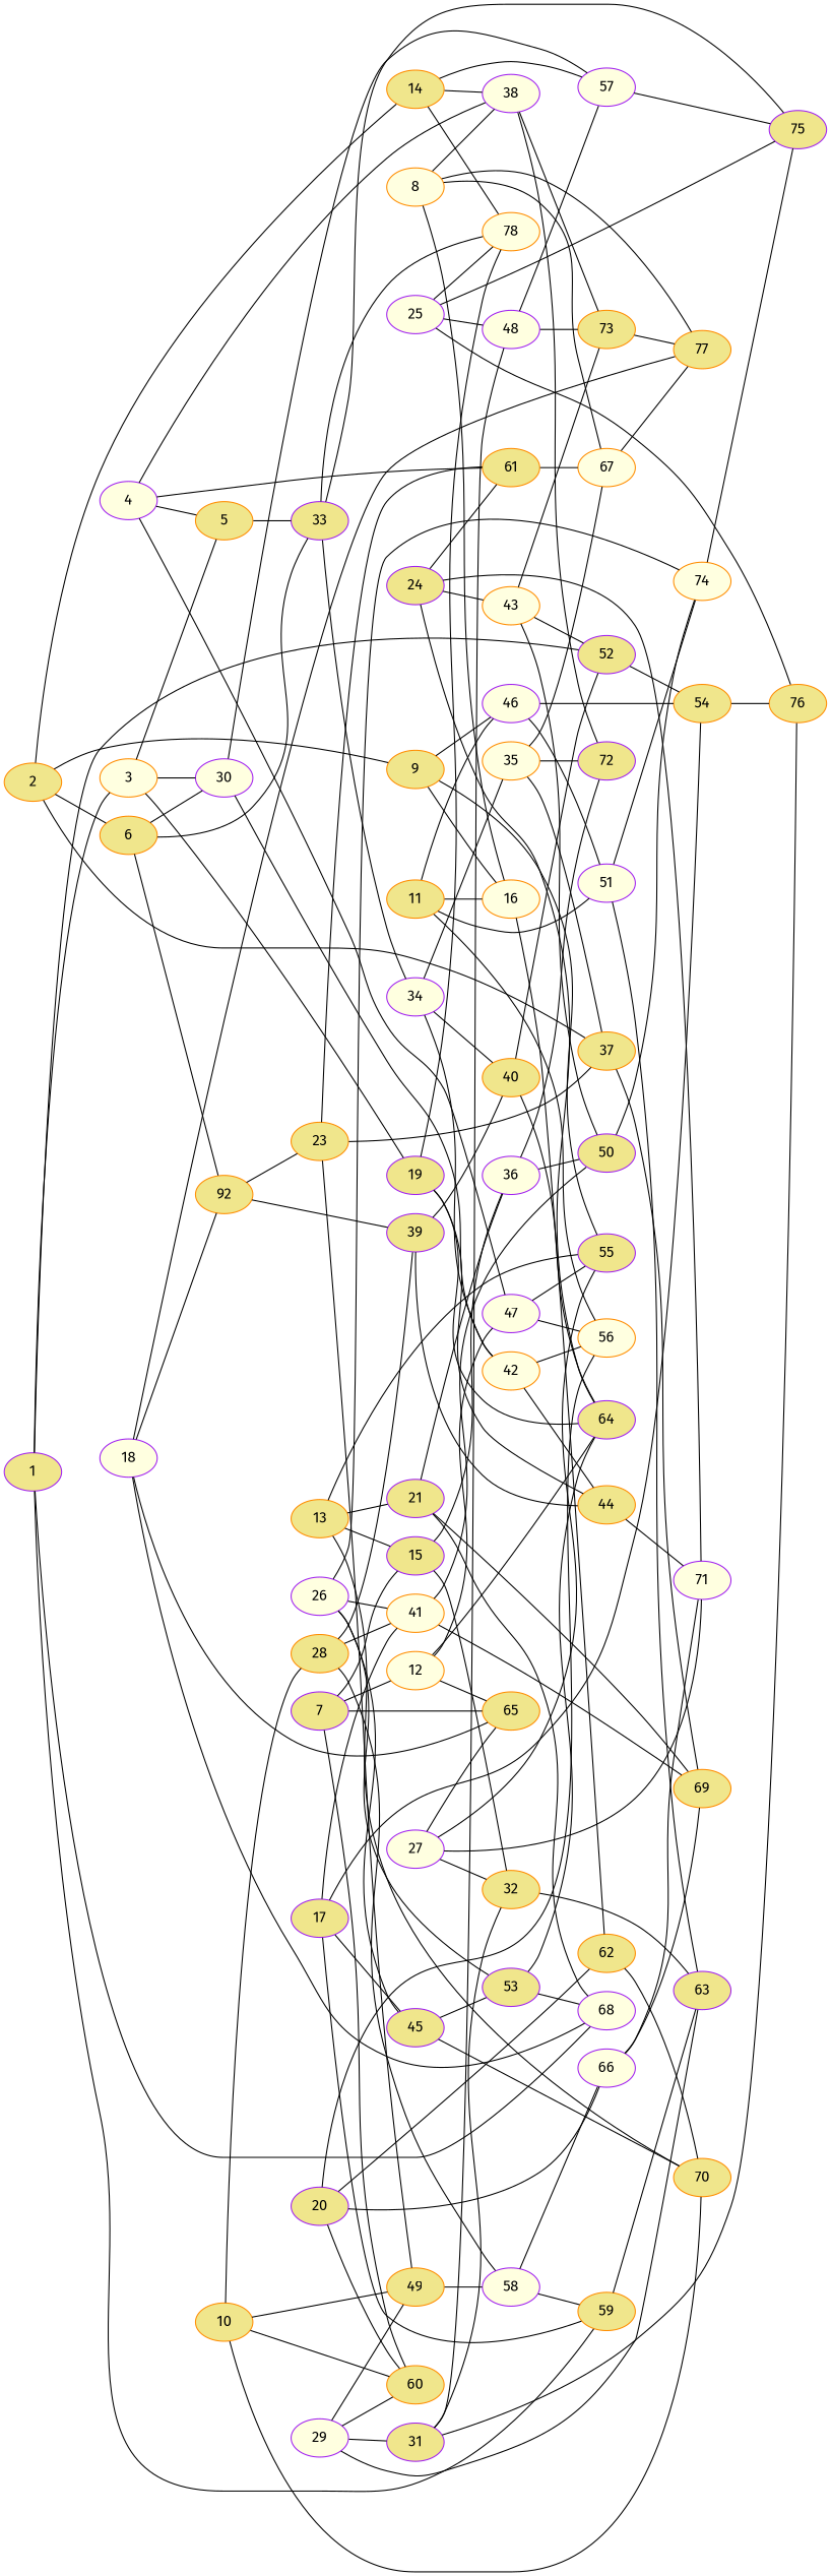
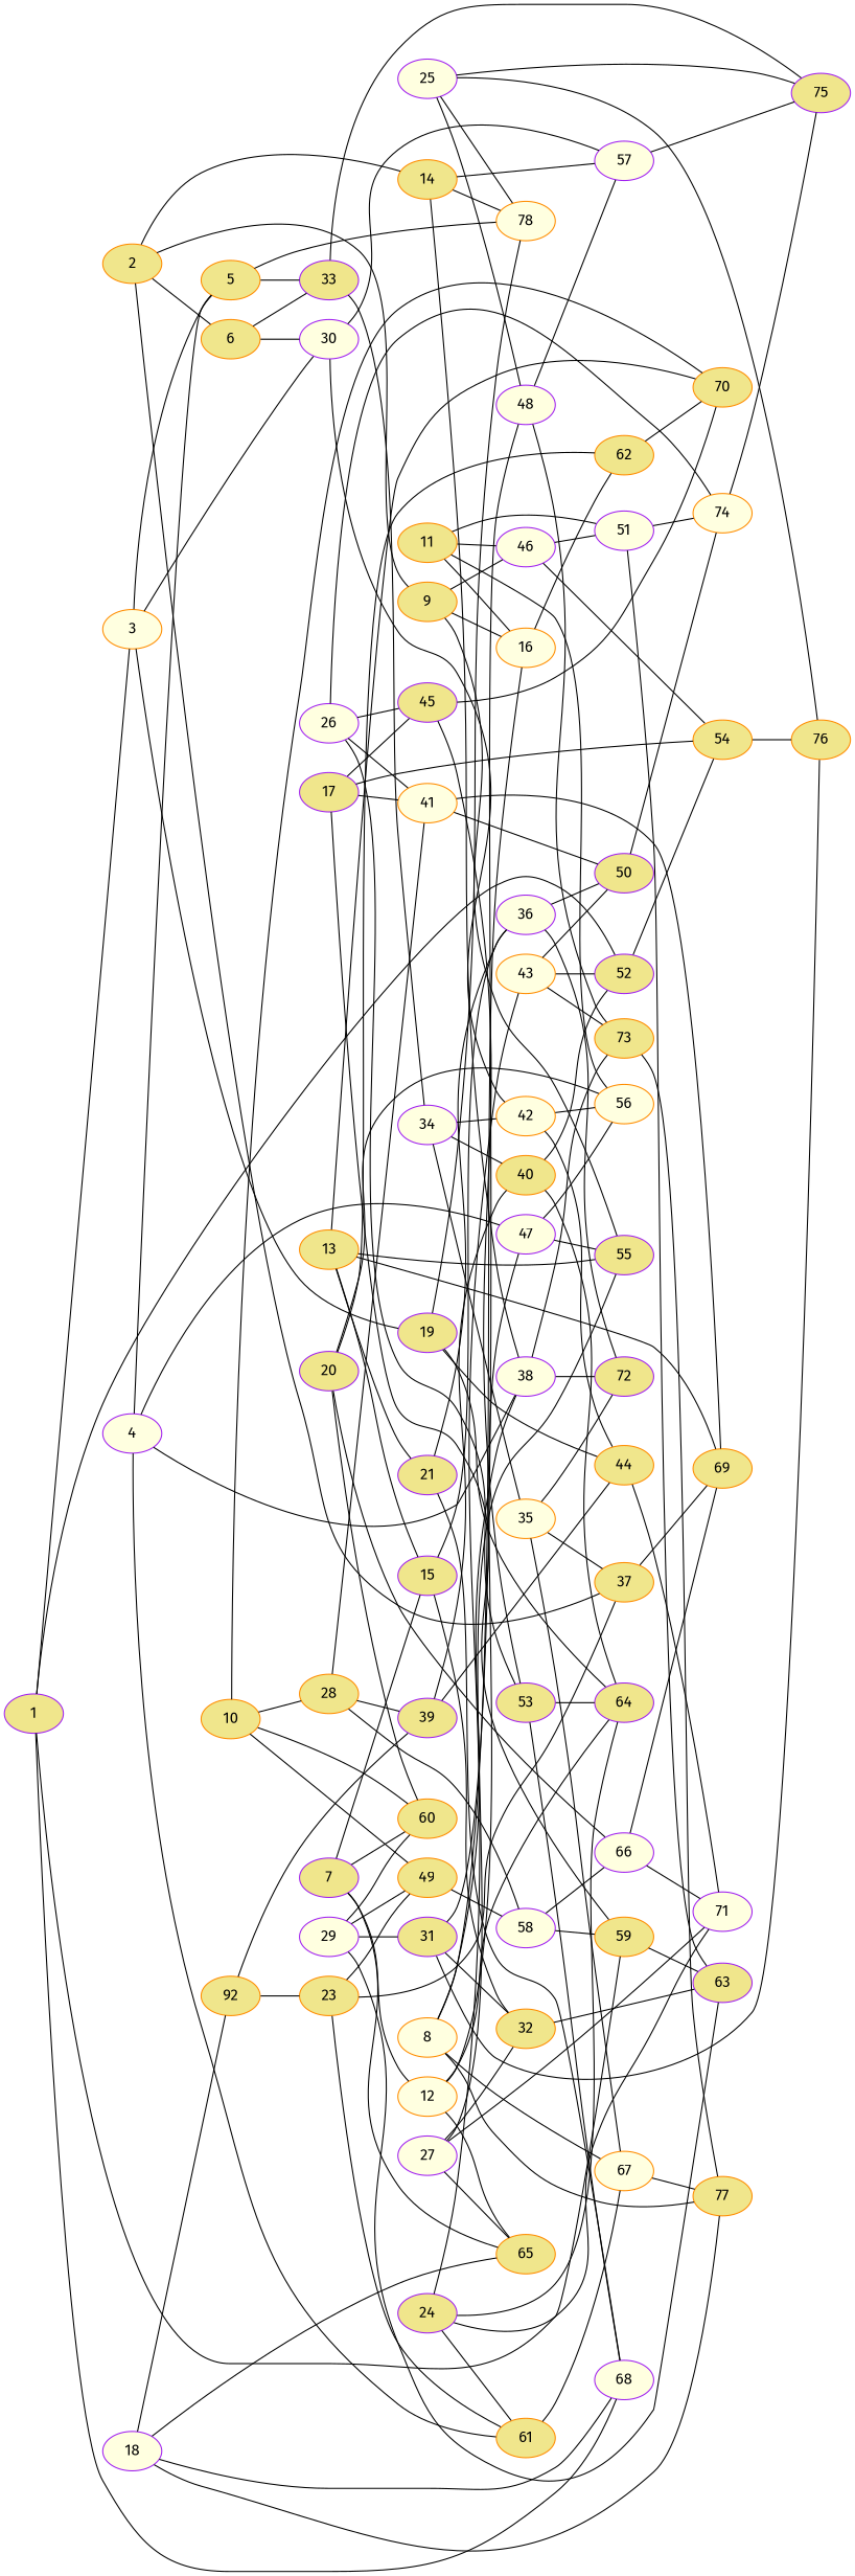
  graph {
    fontname="Fira Sans"
    rankdir=LR
    node [color=darkorange fillcolor=khaki fontname="Fira Sans" style=filled]
    edge [fontname="Fira Sans"]
    3 [fillcolor=lightyellow]
    1 [color=purple]
    52 [color=purple]
    59
    68 [color=purple fillcolor=lightyellow]
    5
    19 [color=purple]
    30 [color=purple fillcolor=lightyellow]
    54
    63 [color=purple]
    2
    6
    9
    14
    37
    33 [color=purple]
    n17 [label=92]
    16 [fillcolor=lightyellow]
    46 [color=purple fillcolor=lightyellow]
    55 [color=purple]
    78 [fillcolor=lightyellow]
    38 [color=purple fillcolor=lightyellow]
    57 [color=purple fillcolor=lightyellow]
    69
    64 [color=purple]
    44
    42 [fillcolor=lightyellow]
    4 [color=purple fillcolor=lightyellow]
    47 [color=purple fillcolor=lightyellow]
    61
    56 [fillcolor=lightyellow]
    67 [fillcolor=lightyellow]
    75 [color=purple]
    34 [color=purple fillcolor=lightyellow]
    23
    39 [color=purple]
    12 [fillcolor=lightyellow]
    7 [color=purple]
    15 [color=purple]
    60
    65
    32
    36 [color=purple fillcolor=lightyellow]
    8 [fillcolor=lightyellow]
    77
    62
    72 [color=purple]
    73
    51 [color=purple fillcolor=lightyellow]
    10
    28
    49
    70
    41 [fillcolor=lightyellow]
    58 [color=purple fillcolor=lightyellow]
    11
    74 [fillcolor=lightyellow]
    13
    21 [color=purple]
    50 [color=purple]
    17 [color=purple]
    45 [color=purple]
    53 [color=purple]
    76
    18 [color=purple fillcolor=lightyellow]
    71 [color=purple fillcolor=lightyellow]
    20 [color=purple]
    66 [color=purple fillcolor=lightyellow]
    40
    24 [color=purple]
    43 [fillcolor=lightyellow]
    25 [color=purple fillcolor=lightyellow]
    48 [color=purple fillcolor=lightyellow]
    26 [color=purple fillcolor=lightyellow]
    27 [color=purple fillcolor=lightyellow]
    29 [color=purple fillcolor=lightyellow]
    31 [color=purple]
    35 [fillcolor=lightyellow]
    3 -- 5
    3 -- 19
    3 -- 30
    1 -- 3
    1 -- 52
    1 -- 59
    1 -- 68
    52 -- 54
    59 -- 63
    5 -- 33
-   33 -- 78
+   5 -- 78
    19 -- 78
    19 -- 64
    19 -- 44
    30 -- 57
    30 -- 42
    54 -- 76
    2 -- 6
    2 -- 9
    2 -- 14
    2 -- 37
    6 -- 30
    6 -- 33
-   6 -- n17
    9 -- 16
    9 -- 46
    9 -- 55
    14 -- 78
    14 -- 38
    14 -- 57
    37 -- 69
    33 -- 75
    33 -- 34
    n17 -- 23
    n17 -- 39
    16 -- 62
    46 -- 54
    46 -- 51
    38 -- 72
    38 -- 73
    57 -- 75
    44 -- 71
    42 -- 44
    42 -- 56
    4 -- 5
    4 -- 38
    4 -- 47
    4 -- 61
    47 -- 55
    47 -- 56
    61 -- 67
    67 -- 77
    34 -- 42
    34 -- 40
    34 -- 35
    23 -- 37
    23 -- 61
    23 -- 49
    39 -- 44
    39 -- 40
    12 -- 64
    12 -- 47
    12 -- 65
    7 -- 12
    7 -- 15
    7 -- 60
    7 -- 65
    15 -- 32
    15 -- 36
    32 -- 63
    36 -- 72
    36 -- 50
    8 -- 16
    8 -- 38
    8 -- 67
    8 -- 77
    62 -- 70
    73 -- 77
    51 -- 63
    51 -- 74
    10 -- 60
    10 -- 28
    10 -- 49
    10 -- 70
    28 -- 39
    28 -- 41
    28 -- 58
    49 -- 58
    41 -- 69
    41 -- 50
    58 -- 59
    58 -- 66
    11 -- 16
    11 -- 46
    11 -- 56
    11 -- 51
    74 -- 75
    13 -- 55
    13 -- 15
    13 -- 70
    13 -- 21
    21 -- 68
-   21 -- 69
+   13 -- 69
    21 -- 36
    50 -- 74
    17 -- 59
    17 -- 54
    17 -- 41
    17 -- 45
    45 -- 70
    45 -- 53
    53 -- 68
    53 -- 64
    18 -- 68
    18 -- n17
    18 -- 65
    18 -- 77
    20 -- 56
    20 -- 60
    20 -- 62
    20 -- 66
    66 -- 69
    66 -- 71
    40 -- 52
    40 -- 64
    24 -- 64
    24 -- 61
    24 -- 71
    24 -- 43
    43 -- 52
    43 -- 73
    43 -- 50
    25 -- 78
    25 -- 75
    25 -- 76
    25 -- 48
    48 -- 57
    48 -- 73
    26 -- 41
    26 -- 74
    26 -- 45
    26 -- 53
    27 -- 55
    27 -- 65
    27 -- 32
    27 -- 71
    29 -- 63
    29 -- 60
    29 -- 49
    29 -- 31
    31 -- 32
    31 -- 76
    31 -- 48
    35 -- 37
    35 -- 67
    35 -- 72
  }
